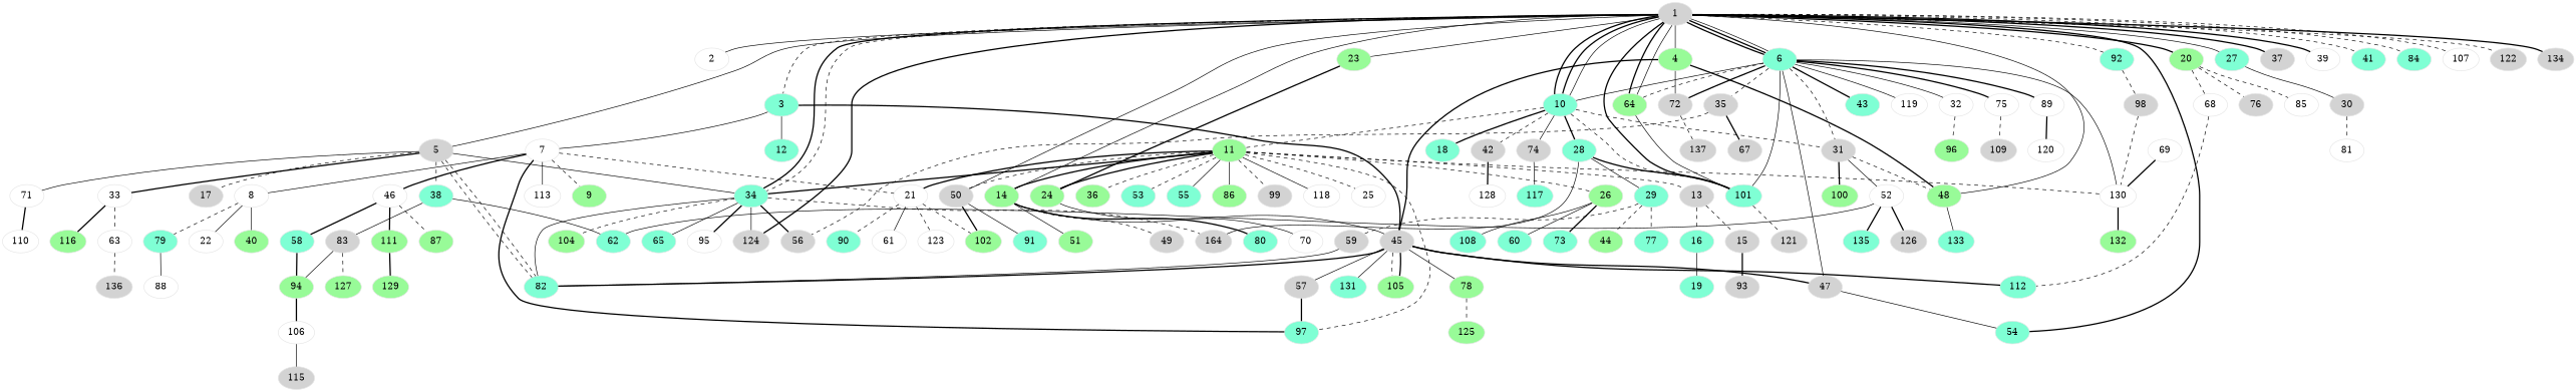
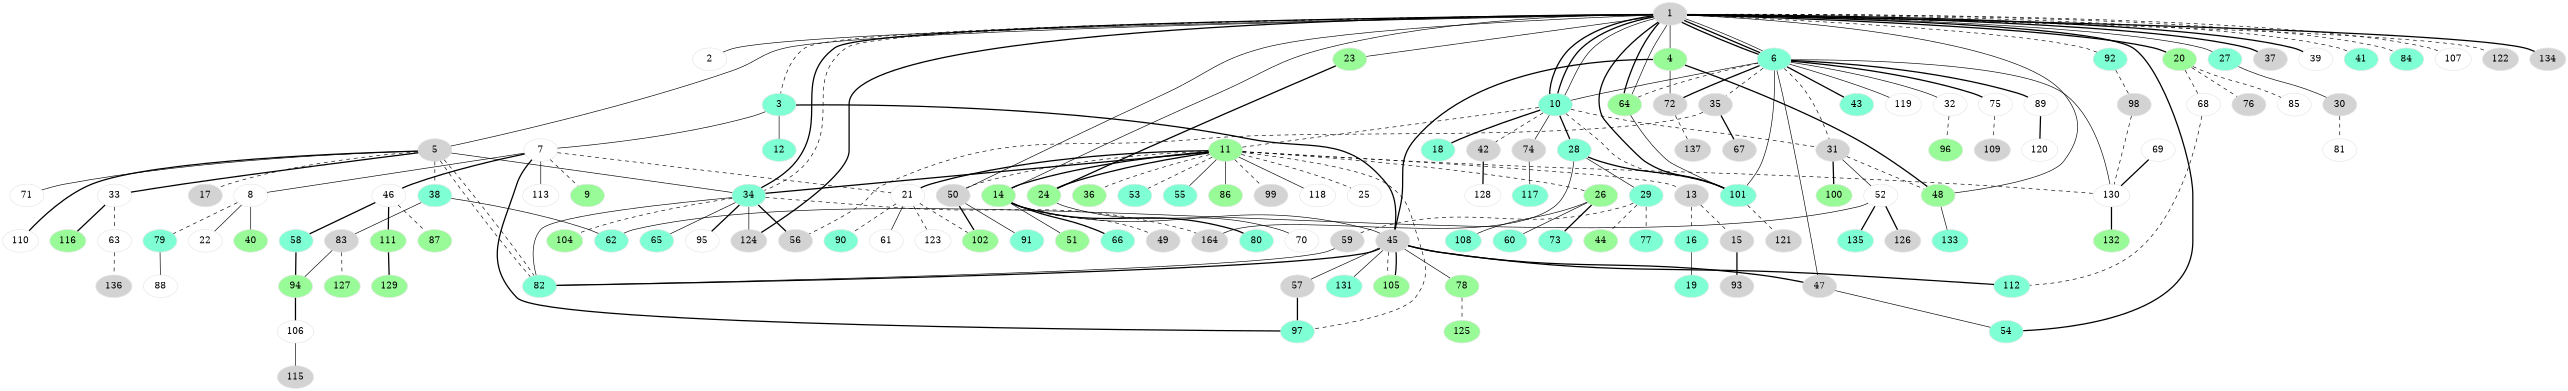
  graph {
    node [color=gray90 fillcolor=aquamarine style=filled]
    edge [style=dashed]
    1 [fillcolor=lightgrey]
    2 [fillcolor=white]
    3
    4 [fillcolor=palegreen]
    5 [fillcolor=lightgrey]
    6
    10
    14 [fillcolor=palegreen]
    20 [fillcolor=palegreen]
    23 [fillcolor=palegreen]
    27
    34
    37 [fillcolor=lightgrey]
    39 [fillcolor=white]
    41
    48 [fillcolor=palegreen]
    50 [fillcolor=lightgrey]
    54
    64 [fillcolor=palegreen]
    84
    92
    101
    107 [fillcolor=white]
    122 [fillcolor=lightgrey]
    124 [fillcolor=lightgrey]
    134 [fillcolor=lightgrey]
    7 [fillcolor=white]
    12
    45 [fillcolor=lightgrey]
    72 [fillcolor=lightgrey]
    17 [fillcolor=lightgrey]
    33 [fillcolor=white]
    38
    71 [fillcolor=white]
    82
    31 [fillcolor=lightgrey]
    32 [fillcolor=white]
    35 [fillcolor=lightgrey]
    43
    47 [fillcolor=lightgrey]
    75 [fillcolor=white]
    89 [fillcolor=white]
    119 [fillcolor=white]
    130 [fillcolor=white]
    11 [fillcolor=palegreen]
    18
    28
    42 [fillcolor=lightgrey]
    74 [fillcolor=lightgrey]
    49 [fillcolor=lightgrey]
    51 [fillcolor=palegreen]
+   66
    80
    68 [fillcolor=white]
    76 [fillcolor=lightgrey]
    85 [fillcolor=white]
    24 [fillcolor=palegreen]
    30 [fillcolor=lightgrey]
    n59 [fillcolor=lightgrey label=164]
    56 [fillcolor=lightgrey]
    65
    95 [fillcolor=white]
    104 [fillcolor=palegreen]
    133
    102 [fillcolor=palegreen]
    91
    98 [fillcolor=lightgrey]
    121 [fillcolor=lightgrey]
    8 [fillcolor=white]
    9 [fillcolor=palegreen]
    21 [fillcolor=white]
    46 [fillcolor=white]
    97
    113 [fillcolor=white]
    57 [fillcolor=lightgrey]
    78 [fillcolor=palegreen]
    105 [fillcolor=palegreen]
    112
    131
    137 [fillcolor=lightgrey]
    63 [fillcolor=white]
    116 [fillcolor=palegreen]
    62
    83 [fillcolor=lightgrey]
    110 [fillcolor=white]
    52 [fillcolor=white]
    100 [fillcolor=palegreen]
    96 [fillcolor=palegreen]
    67 [fillcolor=lightgrey]
    109 [fillcolor=lightgrey]
    120 [fillcolor=white]
    132 [fillcolor=palegreen]
    22 [fillcolor=white]
    40 [fillcolor=palegreen]
    79
    61 [fillcolor=white]
    90
    123 [fillcolor=white]
    58
    87 [fillcolor=palegreen]
    111 [fillcolor=palegreen]
    88 [fillcolor=white]
    13 [fillcolor=lightgrey]
    25 [fillcolor=white]
    26 [fillcolor=palegreen]
    36 [fillcolor=palegreen]
    53
    55
    86 [fillcolor=palegreen]
    99 [fillcolor=lightgrey]
    118 [fillcolor=white]
    29
    128 [fillcolor=white]
    117
    15 [fillcolor=lightgrey]
    16
    70 [fillcolor=white]
    60
    73
    108
    69 [fillcolor=white]
    93 [fillcolor=lightgrey]
    19
    81 [fillcolor=white]
    44 [fillcolor=palegreen]
    59 [fillcolor=lightgrey]
    77
    126 [fillcolor=lightgrey]
    135
    136 [fillcolor=lightgrey]
    94 [fillcolor=palegreen]
    127 [fillcolor=palegreen]
    125 [fillcolor=palegreen]
    129 [fillcolor=palegreen]
    106 [fillcolor=white]
    115 [fillcolor=lightgrey]
    1 -- 2 [style=solid]
    1 -- 3
    1 -- 4 [style=solid]
    1 -- 5 [style=solid]
    1 -- 6 [style=bold]
    1 -- 6 [style=bold]
    1 -- 6 [style=solid]
    1 -- 10 [style=bold]
    1 -- 10 [style=bold]
    1 -- 10 [style=solid]
    1 -- 14 [style=solid]
    1 -- 20 [style=bold]
    1 -- 23 [style=solid]
    1 -- 27 [style=solid]
    1 -- 34 [style=bold]
    1 -- 34
    1 -- 37 [style=bold]
    1 -- 39 [style=bold]
    1 -- 41
    1 -- 48 [style=solid]
    1 -- 50 [style=solid]
    1 -- 54 [style=bold]
    1 -- 64 [style=bold]
    1 -- 64 [style=solid]
    1 -- 84
    1 -- 92
    1 -- 101 [style=bold]
    1 -- 107
    1 -- 122
    1 -- 124 [style=bold]
    1 -- 134 [style=bold]
    3 -- 7 [style=solid]
    3 -- 12 [style=solid]
    3 -- 45 [style=bold]
    4 -- 48 [style=bold]
    4 -- 45 [style=bold]
    4 -- 72 [style=solid]
    5 -- 34 [style=solid]
    5 -- 17
    5 -- 33 [style=bold]
    5 -- 38
    5 -- 71 [style=solid]
    5 -- 82
    5 -- 82
    6 -- 10 [style=solid]
    6 -- 64
    6 -- 101 [style=solid]
    6 -- 72 [style=bold]
    6 -- 31
    6 -- 32 [style=solid]
    6 -- 35
    6 -- 43 [style=bold]
    6 -- 47 [style=solid]
    6 -- 75 [style=bold]
    6 -- 89 [style=bold]
    6 -- 119 [style=solid]
    6 -- 130 [style=solid]
    10 -- 101
    10 -- 31
    10 -- 11
    10 -- 18 [style=bold]
    10 -- 28 [style=bold]
    10 -- 42
    10 -- 74 [style=solid]
    14 -- 45 [style=solid]
    14 -- 49
    14 -- 51 [style=solid]
+   14 -- 66 [style=bold]
    14 -- 80 [style=bold]
    20 -- 68
    20 -- 76
    20 -- 85
    23 -- 24 [style=bold]
    27 -- 30 [style=solid]
    34 -- 124 [style=solid]
    34 -- 82 [style=solid]
    34 -- n59
    34 -- 56 [style=bold]
    34 -- 65 [style=solid]
    34 -- 95 [style=bold]
    34 -- 104
    48 -- 133 [style=solid]
    50 -- 102 [style=bold]
    50 -- 91 [style=solid]
    64 -- 101 [style=solid]
    92 -- 98
    101 -- 121
    7 -- 8 [style=solid]
    7 -- 9
    7 -- 21
    7 -- 46 [style=bold]
    7 -- 97 [style=bold]
    7 -- 113 [style=solid]
    45 -- 82 [style=bold]
    45 -- 47 [style=bold]
    45 -- 57 [style=solid]
    45 -- 78 [style=solid]
    45 -- 105
    45 -- 105 [style=bold]
    45 -- 112 [style=bold]
    45 -- 131 [style=solid]
    72 -- 137
    33 -- 63
    33 -- 116 [style=bold]
    38 -- 62 [style=solid]
    38 -- 83 [style=solid]
-   71 -- 110 [style=bold]
+   5 -- 110 [style=bold]
    31 -- 48
    31 -- 52 [style=solid]
    31 -- 100 [style=bold]
    32 -- 96
    35 -- 56
    35 -- 67 [style=bold]
    47 -- 54 [style=solid]
    75 -- 109
    89 -- 120 [style=bold]
    130 -- 132 [style=bold]
    11 -- 14 [style=bold]
    11 -- 34 [style=bold]
    11 -- 50
    11 -- 130
    11 -- 24 [style=bold]
    11 -- 21 [style=bold]
    11 -- 97
    11 -- 13
    11 -- 25
    11 -- 26
    11 -- 36
    11 -- 53
    11 -- 55 [style=solid]
    11 -- 86 [style=solid]
    11 -- 99
    11 -- 118 [style=solid]
    28 -- 101 [style=bold]
    28 -- n59 [style=solid]
    28 -- 29 [style=solid]
    42 -- 128 [style=bold]
    74 -- 117 [style=solid]
    68 -- 112
    24 -- 70 [style=solid]
    30 -- 81
    98 -- 130
    8 -- 22 [style=solid]
    8 -- 40 [style=solid]
    8 -- 79
    21 -- 102
    21 -- 61 [style=solid]
    21 -- 90
    21 -- 123
    46 -- 58 [style=bold]
    46 -- 87
    46 -- 111 [style=bold]
    57 -- 97 [style=bold]
    78 -- 125
    63 -- 136
    83 -- 94 [style=solid]
    83 -- 127
    52 -- 62 [style=solid]
    52 -- 126 [style=bold]
    52 -- 135 [style=bold]
    79 -- 88 [style=solid]
    58 -- 94 [style=bold]
    111 -- 129 [style=bold]
    13 -- 15
    13 -- 16
    26 -- 60 [style=solid]
    26 -- 73 [style=bold]
    26 -- 108 [style=solid]
    29 -- 44
    29 -- 59
    29 -- 77
    15 -- 93 [style=bold]
    16 -- 19 [style=solid]
    69 -- 130 [style=bold]
    59 -- 82 [style=solid]
    94 -- 106 [style=bold]
    106 -- 115 [style=solid]
  }
